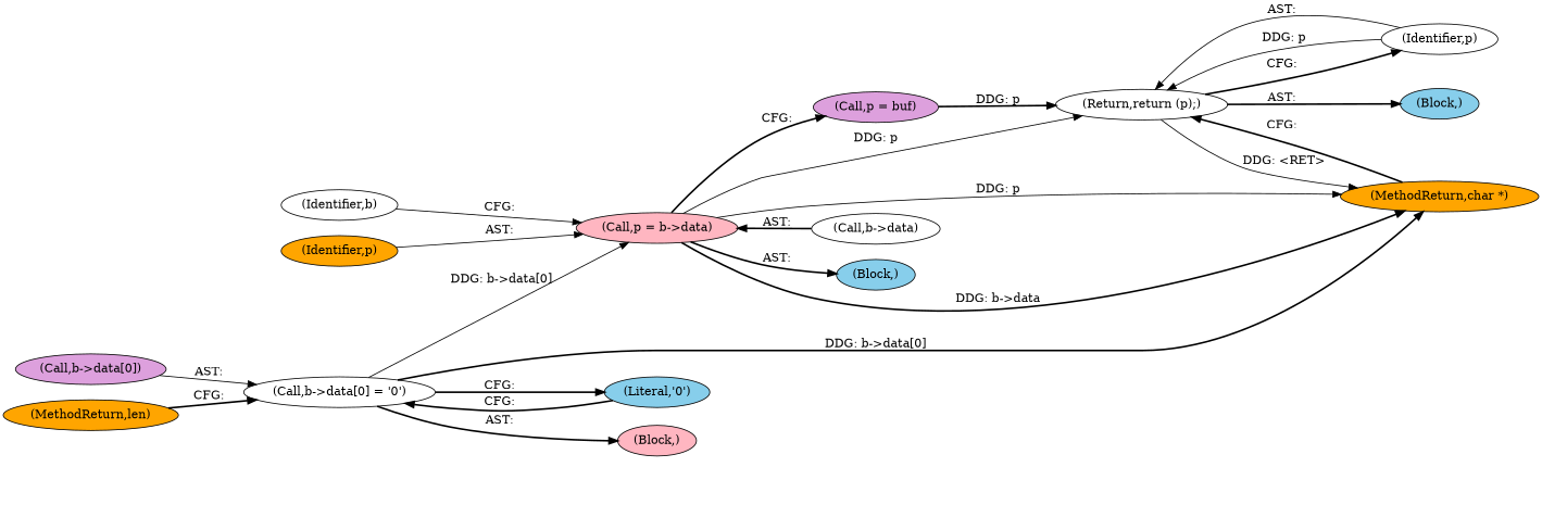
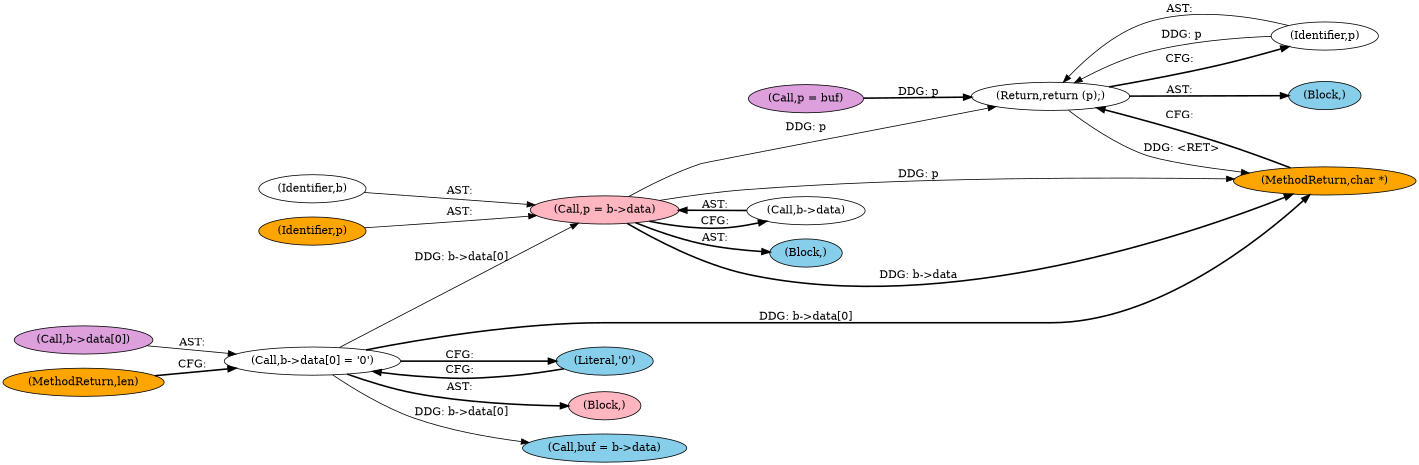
  digraph {
    rankdir=LR
    node [fillcolor=white style=filled]
    edge [style=bold]
    n1 [fillcolor=lightpink label="(Call,p = b->data)"]
    n2 [label="(Return,return (p);)"]
    n3 [label="(Call,b->data)"]
    n4 [fillcolor=skyblue label="(Block,)"]
    n5 [fillcolor=orange label="(MethodReturn,char *)"]
    n6 [fillcolor=skyblue label="(Block,)"]
    n7 [label="(Identifier,p)"]
    n8 [label="(Call,b->data[0] = '\0')"]
    n9 [fillcolor=skyblue label="(Literal,'\0')"]
    n10 [fillcolor=lightpink label="(Block,)"]
+   n11 [fillcolor=skyblue label="(Call,buf = b->data)"]
    n12 [fillcolor=plum label="(Call,b->data[0])"]
    n13 [fillcolor=orange label="(Identifier,p)"]
    n14 [fillcolor=orange label="(MethodReturn,len)"]
    n15 [label="(Identifier,b)"]
    n16 [fillcolor=plum label="(Call,p = buf)"]
    n1 -> n2 [label="DDG: p" style=solid]
-   n1 -> n16 [label="CFG: "]
+   n1 -> n3 [label="CFG: "]
    n1 -> n4 [label="AST: "]
    n1 -> n5 [label="DDG: p" style=solid]
    n1 -> n5 [label="DDG: b->data"]
    n2 -> n5 [label="DDG: <RET>" style=solid]
    n2 -> n6 [label="AST: "]
    n2 -> n7 [label="CFG: "]
    n3 -> n1 [label="AST: "]
    n5 -> n2 [label="CFG: "]
    n7 -> n2 [label="AST: " style=solid]
    n7 -> n2 [label="DDG: p" style=solid]
    n8 -> n1 [label="DDG: b->data[0]" style=solid]
    n8 -> n5 [label="DDG: b->data[0]"]
    n8 -> n9 [label="CFG: "]
    n8 -> n10 [label="AST: "]
+   n8 -> n11 [label="DDG: b->data[0]" style=solid]
    n9 -> n8 [label="CFG: "]
    n12 -> n8 [label="AST: " style=solid]
    n13 -> n1 [label="AST: " style=solid]
    n14 -> n8 [label="CFG: "]
-   n15 -> n1 [label="CFG: " style=solid]
+   n15 -> n1 [label="AST: " style=solid]
    n16 -> n2 [label="DDG: p"]
  }
